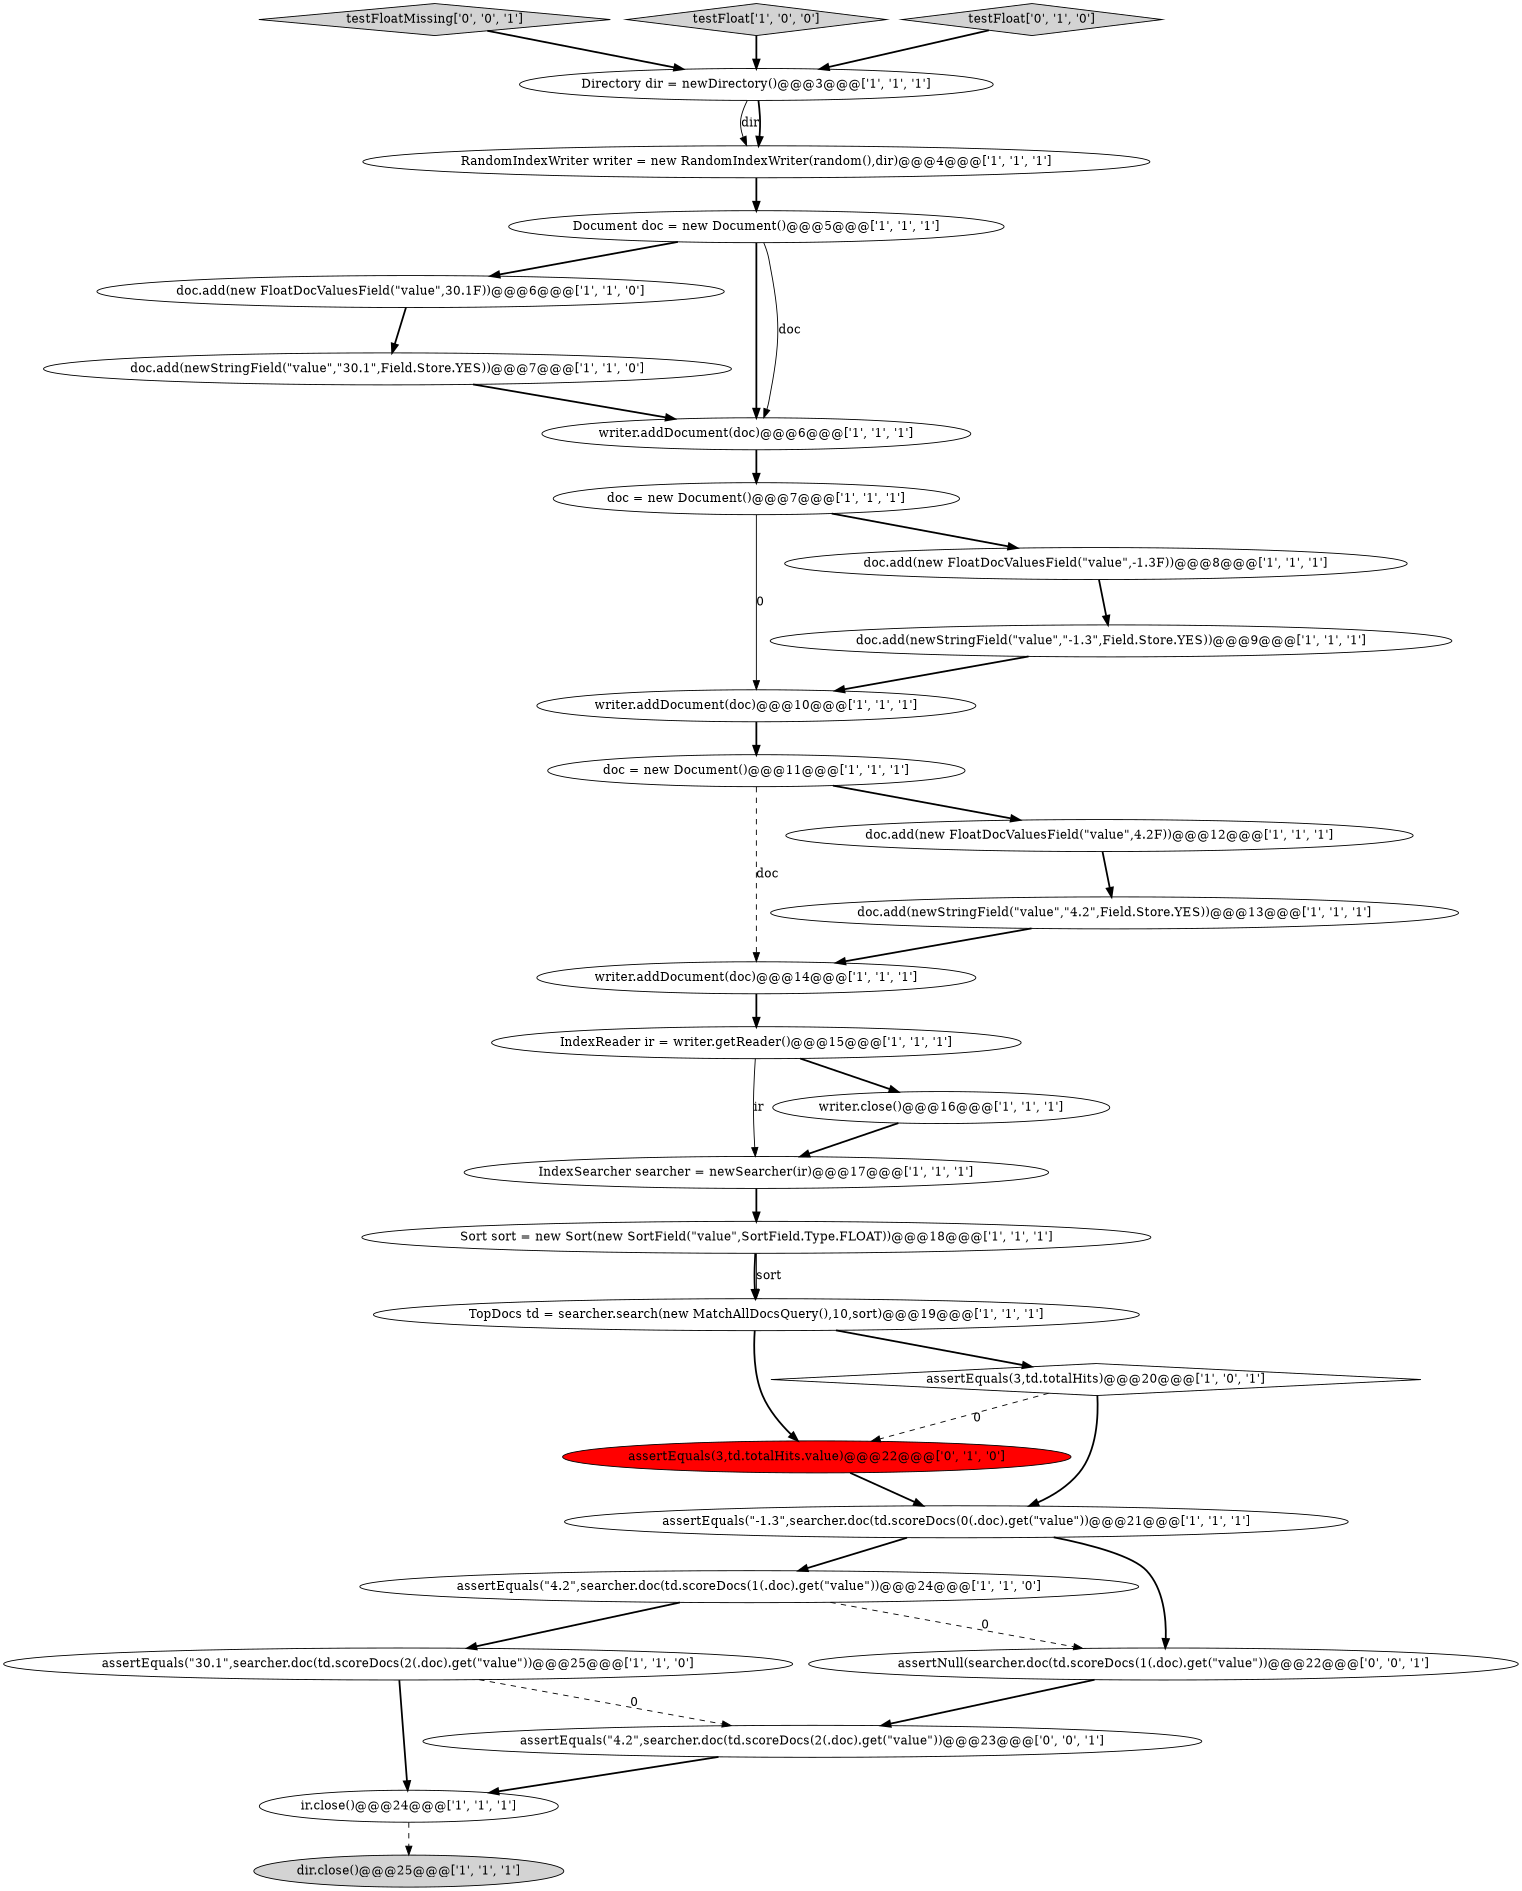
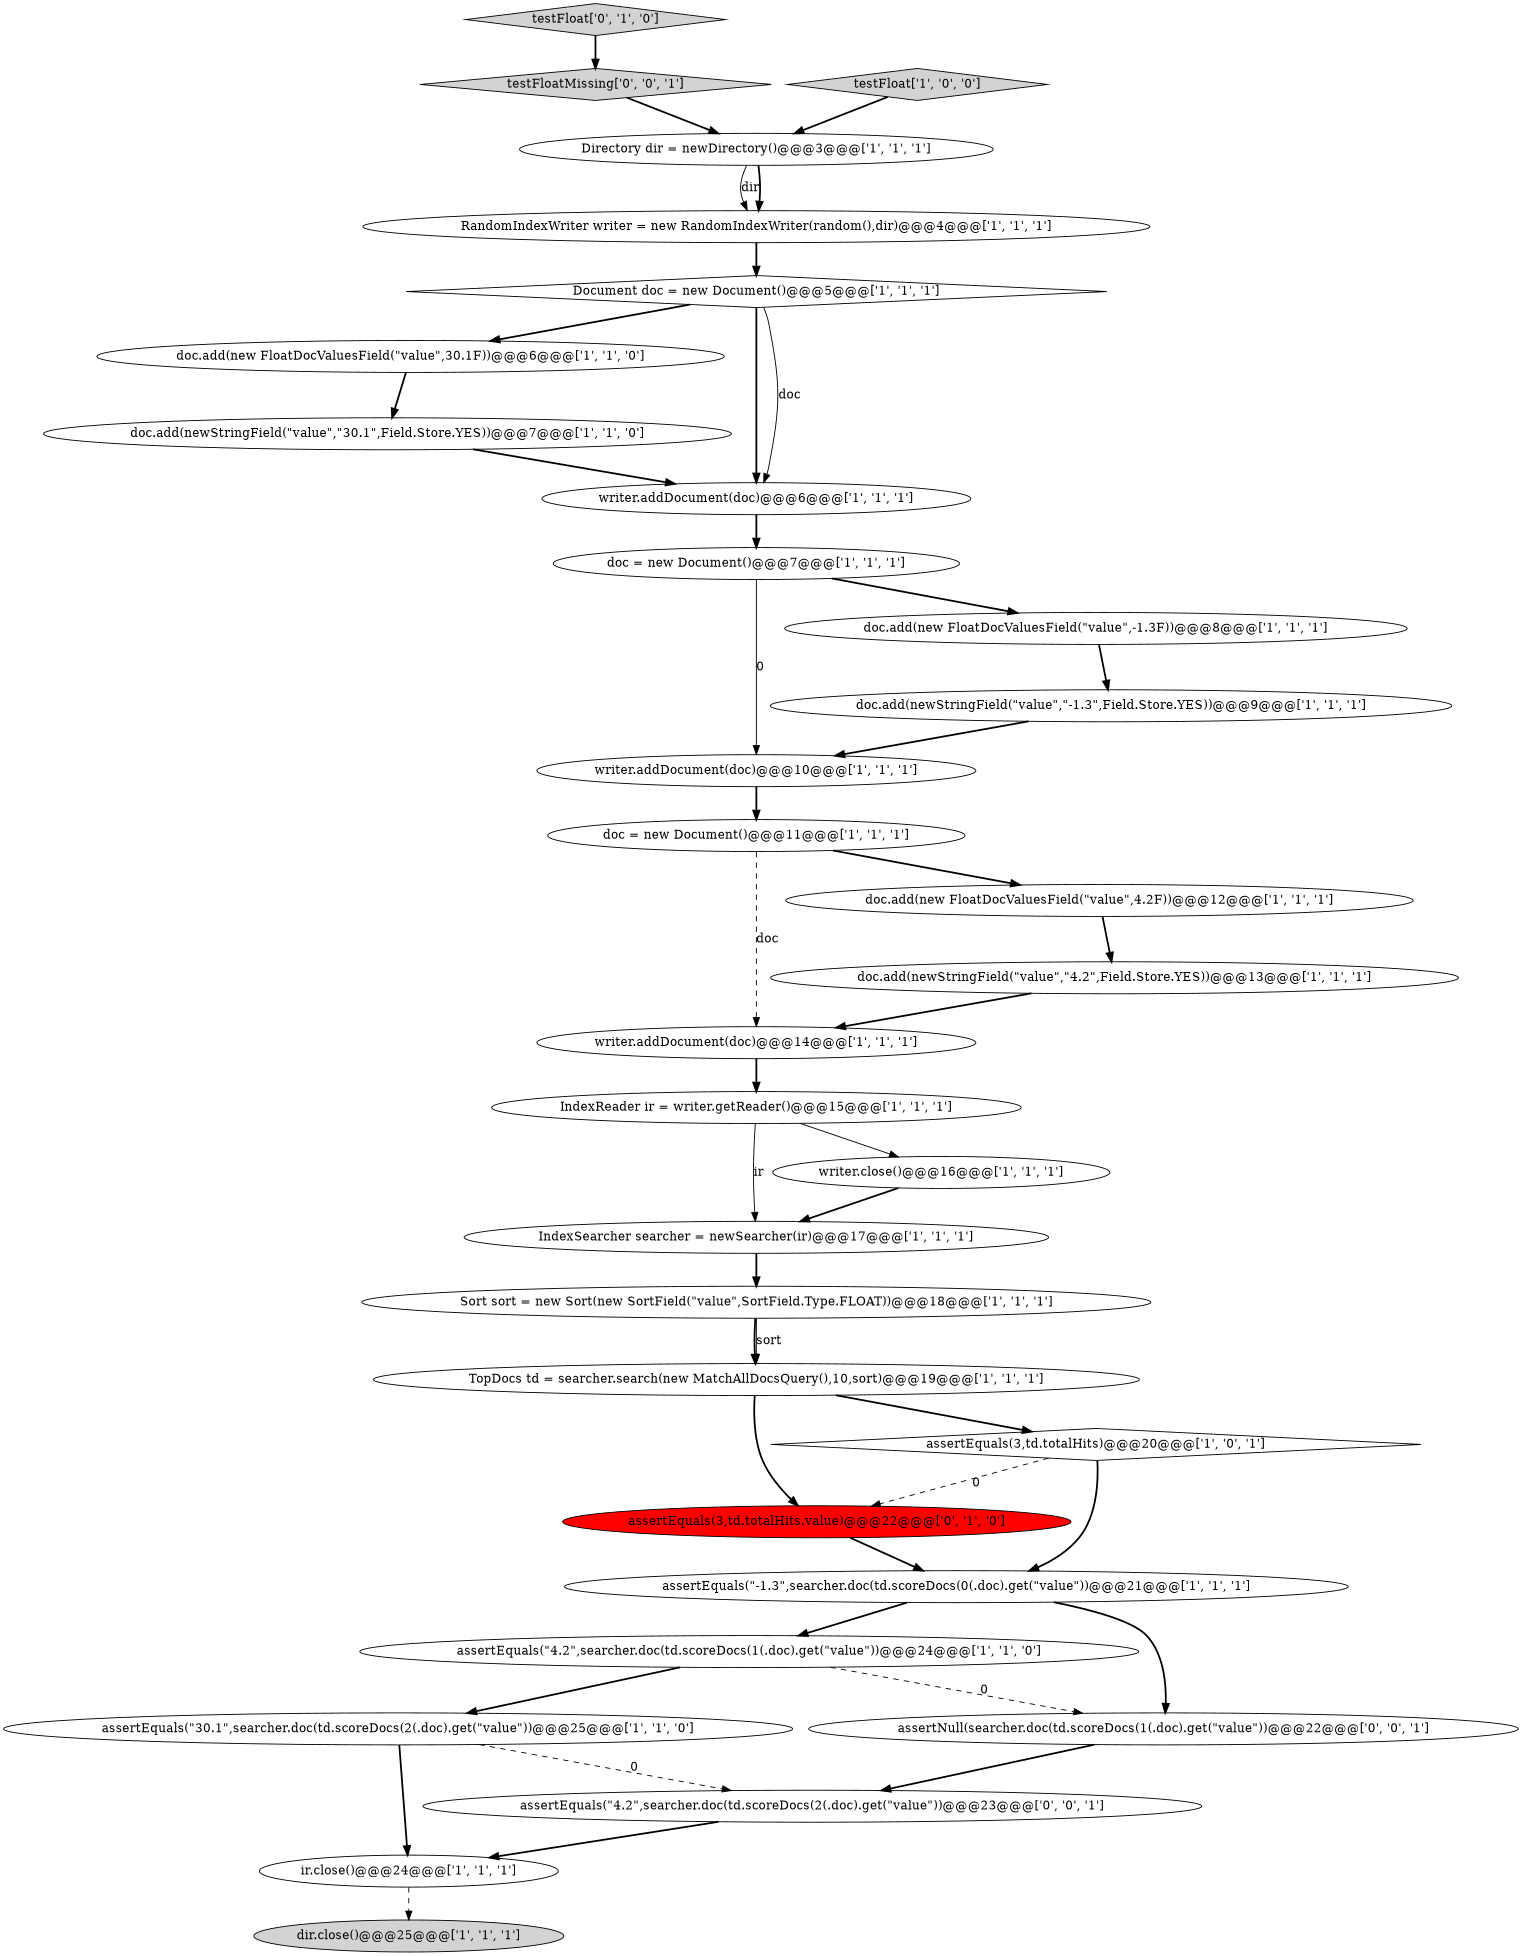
  digraph {
    node [fillcolor=white shape=ellipse style=filled]
    edge [style=bold]
    n1 [label="doc = new Document()@@@7@@@['1', '1', '1']"]
    n2 [label="writer.addDocument(doc)@@@10@@@['1', '1', '1']"]
    n3 [label="doc.add(new FloatDocValuesField(\"value\",-1.3F))@@@8@@@['1', '1', '1']"]
    n4 [label="doc = new Document()@@@11@@@['1', '1', '1']"]
    n5 [label="doc.add(newStringField(\"value\",\"-1.3\",Field.Store.YES))@@@9@@@['1', '1', '1']"]
    n6 [label="doc.add(new FloatDocValuesField(\"value\",4.2F))@@@12@@@['1', '1', '1']"]
    n7 [label="writer.addDocument(doc)@@@14@@@['1', '1', '1']"]
    n8 [label="doc.add(newStringField(\"value\",\"4.2\",Field.Store.YES))@@@13@@@['1', '1', '1']"]
    n9 [label="IndexReader ir = writer.getReader()@@@15@@@['1', '1', '1']"]
    n10 [fillcolor=red label="assertEquals(3,td.totalHits.value)@@@22@@@['0', '1', '0']"]
    n11 [label="assertEquals(\"-1.3\",searcher.doc(td.scoreDocs(0(.doc).get(\"value\"))@@@21@@@['1', '1', '1']"]
    n12 [label="assertEquals(\"4.2\",searcher.doc(td.scoreDocs(1(.doc).get(\"value\"))@@@24@@@['1', '1', '0']"]
    n13 [label="assertNull(searcher.doc(td.scoreDocs(1(.doc).get(\"value\"))@@@22@@@['0', '0', '1']"]
    n14 [label="Sort sort = new Sort(new SortField(\"value\",SortField.Type.FLOAT))@@@18@@@['1', '1', '1']"]
    n15 [label="TopDocs td = searcher.search(new MatchAllDocsQuery(),10,sort)@@@19@@@['1', '1', '1']"]
    n16 [label="assertEquals(3,td.totalHits)@@@20@@@['1', '0', '1']" shape=diamond]
    n17 [label="assertEquals(\"30.1\",searcher.doc(td.scoreDocs(2(.doc).get(\"value\"))@@@25@@@['1', '1', '0']"]
    n18 [label="assertEquals(\"4.2\",searcher.doc(td.scoreDocs(2(.doc).get(\"value\"))@@@23@@@['0', '0', '1']"]
    n19 [label="doc.add(new FloatDocValuesField(\"value\",30.1F))@@@6@@@['1', '1', '0']"]
    n20 [label="doc.add(newStringField(\"value\",\"30.1\",Field.Store.YES))@@@7@@@['1', '1', '0']"]
    n21 [label="writer.addDocument(doc)@@@6@@@['1', '1', '1']"]
    n22 [label="IndexSearcher searcher = newSearcher(ir)@@@17@@@['1', '1', '1']"]
    n23 [label="ir.close()@@@24@@@['1', '1', '1']"]
    n24 [fillcolor=lightgray label="dir.close()@@@25@@@['1', '1', '1']"]
    n25 [label="RandomIndexWriter writer = new RandomIndexWriter(random(),dir)@@@4@@@['1', '1', '1']"]
-   n26 [label="Document doc = new Document()@@@5@@@['1', '1', '1']"]
+   n26 [label="Document doc = new Document()@@@5@@@['1', '1', '1']" shape=diamond]
    n27 [label="writer.close()@@@16@@@['1', '1', '1']"]
    n28 [fillcolor=lightgray label="testFloatMissing['0', '0', '1']" shape=diamond]
    n29 [label="Directory dir = newDirectory()@@@3@@@['1', '1', '1']"]
    n30 [fillcolor=lightgray label="testFloat['1', '0', '0']" shape=diamond]
    n31 [fillcolor=lightgray label="testFloat['0', '1', '0']" shape=diamond]
    n1 -> n2 [label=0 style=solid]
    n1 -> n3
    n2 -> n4
    n3 -> n5
    n4 -> n6
    n4 -> n7 [label=doc style=dashed]
    n5 -> n2
    n6 -> n8
    n7 -> n9
    n8 -> n7
    n9 -> n22 [label=ir style=solid]
-   n9 -> n27
+   n9 -> n27 [style=solid]
    n10 -> n11
    n11 -> n12
    n11 -> n13
    n12 -> n13 [label=0 style=dashed]
    n12 -> n17
    n13 -> n18
    n14 -> n15
    n14 -> n15 [label=sort style=solid]
    n15 -> n10
    n15 -> n16
    n16 -> n10 [label=0 style=dashed]
    n16 -> n11
    n17 -> n18 [label=0 style=dashed]
    n17 -> n23
    n18 -> n23
    n19 -> n20
    n20 -> n21
    n21 -> n1
    n22 -> n14
    n23 -> n24 [style=dashed]
    n25 -> n26
    n26 -> n19
    n26 -> n21
    n26 -> n21 [label=doc style=solid]
    n27 -> n22
    n28 -> n29
    n29 -> n25 [label=dir style=solid]
    n29 -> n25
    n30 -> n29
-   n31 -> n29
+   n31 -> n28
  }
